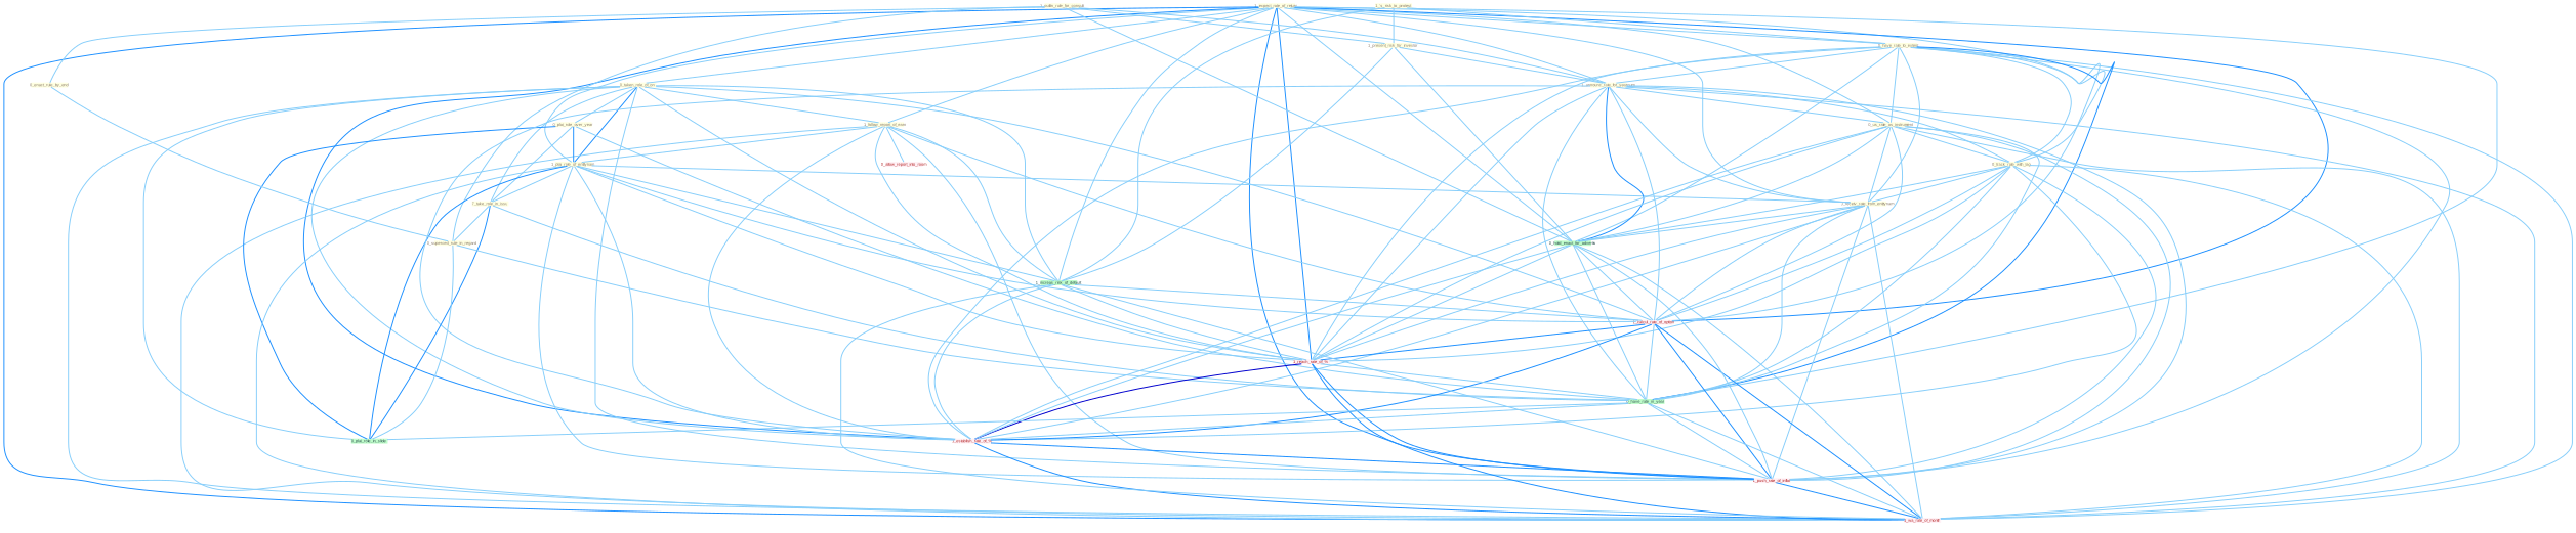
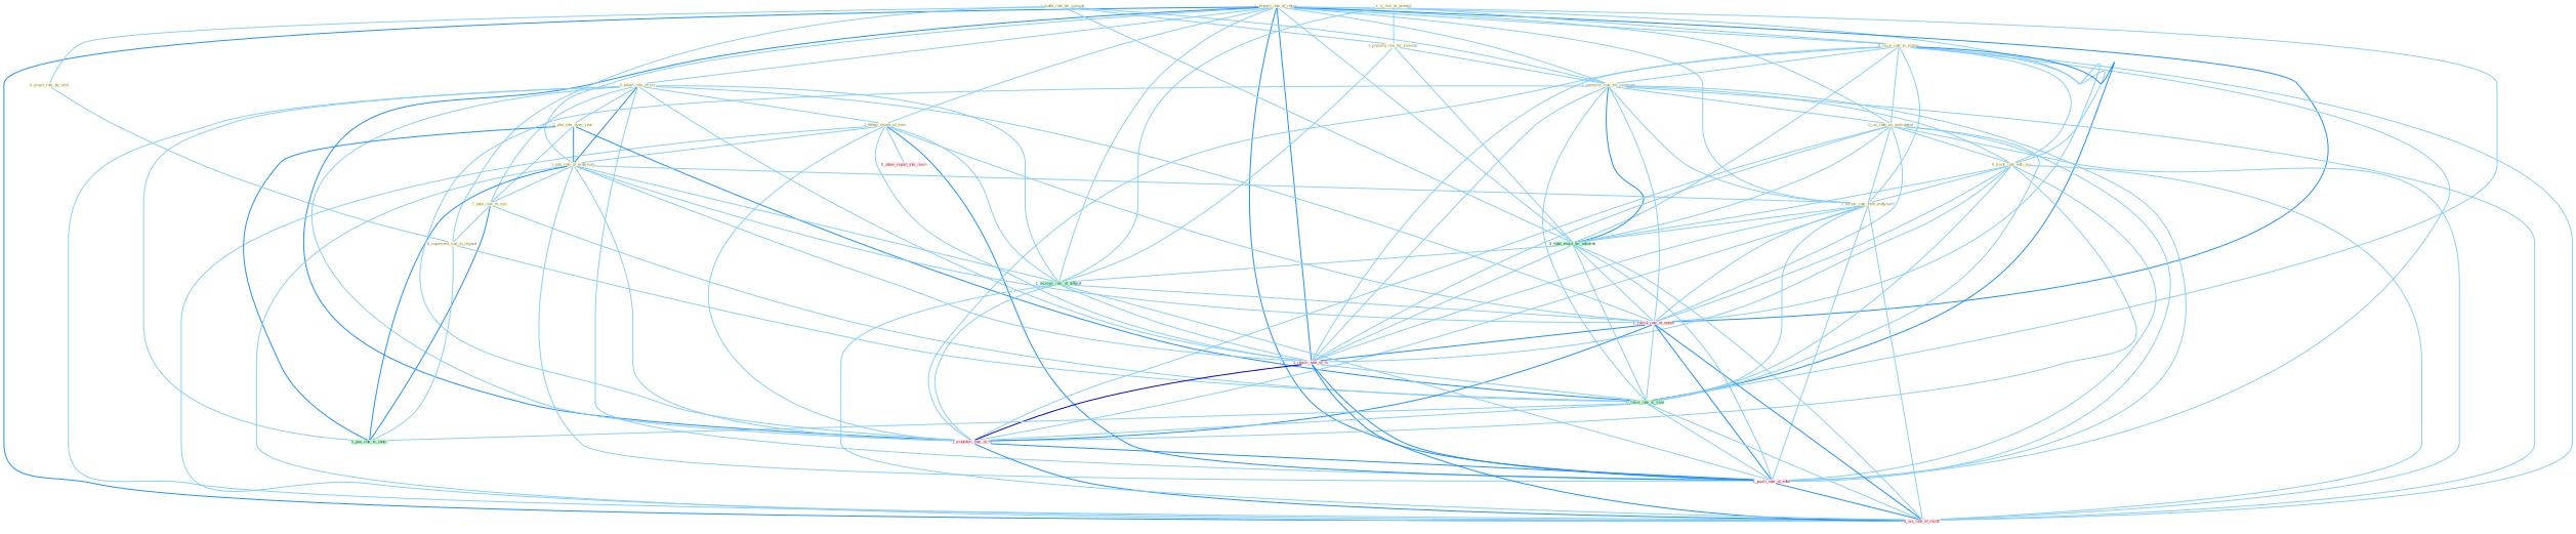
  graph {
    fontname="Liberation Sans"
    node [color="#ffffe0" fixedsize=true fontcolor="#8b7d6b" fontname="Liberation Sans" fontsize=4 shape=polygon style=filled]
    edge [color="#87cefa" fontname="Liberation Sans" w=1]
    "1_expect_rate_of_return " [height=.06 width=.5]
    "0_taken_role_of_on " [height=.06 width=.5]
    "1_follow_report_of_earn " [height=.06 width=.5]
    "1_outlin_rule_for_consult " [height=.06 width=.5]
    "0_plai_role_over_year " [height=.06 width=.5]
    "1_'s_risk_to_protest " [height=.06 width=.5]
    "0_have_rate_to_extent " [height=.06 width=.5]
    "1_plai_role_of_entitynam " [height=.06 width=.5]
    "0_enact_rule_by_end " [height=.06 width=.5]
    "1_present_risk_for_investor " [height=.06 width=.5]
    "1_announc_rate_for_yearnum " [height=.06 width=.5]
    n12 [height=.06 label="7_take_role_in_issu" width=.5]
    "0_us_rate_as_instrument " [height=.06 width=.5]
    "0_track_rate_with_lag " [height=.06 width=.5]
    "0_receiv_rate_from_entitynam " [height=.06 width=.5]
    "0_superced_rule_in_regard " [height=.06 width=.5]
    "0_allow_report_into_room " [color="#fff0f5" fontcolor="#b22222" height=.06 width=.5]
    "1_calcul_rate_of_option " [color="#fff0f5" fontcolor="#b22222" height=.06 width=.5]
    "1_reach_rate_of_% " [color="#fff0f5" fontcolor="#b22222" height=.06 width=.5]
    "1_establish_rate_of_% " [color="#fff0f5" fontcolor="#b22222" height=.06 width=.5]
    "1_push_rate_of_inflat " [color="#fff0f5" fontcolor="#b22222" height=.06 width=.5]
    "1_wa_rate_of_month " [color="#fff0f5" fontcolor="#b22222" height=.06 width=.5]
    "1_increas_risk_of_default " [color="#BDFCC9" fontcolor="#2f4f4f" height=.06 width=.5]
    n24 [color="#BDFCC9" fontcolor="#2f4f4f" height=.06 label="0_hold_enact_for_advertis" width=.5]
    "0_have_rate_in_year " [color="#BDFCC9" fontcolor="#2f4f4f" height=.06 width=.5]
    "0_plai_role_in_slide " [color="#BDFCC9" fontcolor="#2f4f4f" height=.06 width=.5]
    subgraph sub_1 {
      "1_expect_rate_of_return "
      "0_taken_role_of_on "
      "1_follow_report_of_earn "
      "1_outlin_rule_for_consult "
      "0_plai_role_over_year "
      "1_'s_risk_to_protest "
      "0_have_rate_to_extent "
      "1_plai_role_of_entitynam "
      "0_enact_rule_by_end "
      "1_present_risk_for_investor "
      "1_announc_rate_for_yearnum "
      n12
      "0_us_rate_as_instrument "
      "0_track_rate_with_lag "
      "0_receiv_rate_from_entitynam "
      "0_superced_rule_in_regard "
    }
    subgraph sub_2 {
      "0_allow_report_into_room "
      "1_calcul_rate_of_option "
      "1_reach_rate_of_% "
      "1_establish_rate_of_% "
      "1_push_rate_of_inflat "
      "1_wa_rate_of_month "
    }
    "1_expect_rate_of_return " -- "0_taken_role_of_on "
    "1_expect_rate_of_return " -- "1_follow_report_of_earn "
    "1_expect_rate_of_return " -- "0_have_rate_to_extent "
    "1_expect_rate_of_return " -- "1_plai_role_of_entitynam "
    "1_expect_rate_of_return " -- "1_announc_rate_for_yearnum "
    "1_expect_rate_of_return " -- "0_us_rate_as_instrument "
    "1_expect_rate_of_return " -- "0_track_rate_with_lag "
    "1_expect_rate_of_return " -- "0_receiv_rate_from_entitynam "
    "1_expect_rate_of_return " -- "1_calcul_rate_of_option " [color="#1e90ff" w=2]
    "1_expect_rate_of_return " -- "1_reach_rate_of_% " [color="#1e90ff" w=2]
    "1_expect_rate_of_return " -- "1_establish_rate_of_% " [color="#1e90ff" w=2]
    "1_expect_rate_of_return " -- "1_push_rate_of_inflat " [color="#1e90ff" w=2]
    "1_expect_rate_of_return " -- "1_wa_rate_of_month " [color="#1e90ff" w=2]
    "1_expect_rate_of_return " -- "1_increas_risk_of_default "
    "1_expect_rate_of_return " -- n24
    "1_expect_rate_of_return " -- "0_have_rate_in_year "
    "0_taken_role_of_on " -- "1_follow_report_of_earn "
    "0_taken_role_of_on " -- "0_plai_role_over_year "
    "0_taken_role_of_on " -- "1_plai_role_of_entitynam " [color="#1e90ff" w=2]
    "0_taken_role_of_on " -- n12
    "0_taken_role_of_on " -- "1_calcul_rate_of_option "
    "0_taken_role_of_on " -- "1_reach_rate_of_% "
    "0_taken_role_of_on " -- "1_establish_rate_of_% "
    "0_taken_role_of_on " -- "1_push_rate_of_inflat "
    "0_taken_role_of_on " -- "1_wa_rate_of_month "
    "0_taken_role_of_on " -- "1_increas_risk_of_default "
    "0_taken_role_of_on " -- "0_plai_role_in_slide "
    "1_follow_report_of_earn " -- "1_plai_role_of_entitynam "
    "1_follow_report_of_earn " -- "0_allow_report_into_room "
    "1_follow_report_of_earn " -- "1_calcul_rate_of_option "
    "1_follow_report_of_earn " -- "1_reach_rate_of_% "
    "1_follow_report_of_earn " -- "1_establish_rate_of_% "
-   "1_follow_report_of_earn " -- "1_push_rate_of_inflat "
+   "1_follow_report_of_earn " -- "1_push_rate_of_inflat " [color="#1e90ff"]
    "1_follow_report_of_earn " -- "1_wa_rate_of_month "
    "1_follow_report_of_earn " -- "1_increas_risk_of_default "
    "1_outlin_rule_for_consult " -- "0_enact_rule_by_end "
    "1_outlin_rule_for_consult " -- "1_present_risk_for_investor "
    "1_outlin_rule_for_consult " -- "1_announc_rate_for_yearnum "
    "1_outlin_rule_for_consult " -- "0_superced_rule_in_regard "
    "1_outlin_rule_for_consult " -- n24
    "0_plai_role_over_year " -- "1_plai_role_of_entitynam " [color="#1e90ff" w=2]
    "0_plai_role_over_year " -- n12
-   "0_plai_role_over_year " -- "0_have_rate_in_year "
+   "0_plai_role_over_year " -- "0_have_rate_in_year " [color="#1e90ff"]
    "0_plai_role_over_year " -- "0_plai_role_in_slide " [color="#1e90ff" w=2]
    "1_'s_risk_to_protest " -- "0_have_rate_to_extent "
    "1_'s_risk_to_protest " -- "1_present_risk_for_investor "
    "1_'s_risk_to_protest " -- "1_increas_risk_of_default "
    "0_have_rate_to_extent " -- "1_announc_rate_for_yearnum "
    "0_have_rate_to_extent " -- "0_us_rate_as_instrument "
    "0_have_rate_to_extent " -- "0_track_rate_with_lag "
    "0_have_rate_to_extent " -- "0_receiv_rate_from_entitynam "
    "0_have_rate_to_extent " -- "1_calcul_rate_of_option "
    "0_have_rate_to_extent " -- "1_reach_rate_of_% "
    "0_have_rate_to_extent " -- "1_establish_rate_of_% "
    "0_have_rate_to_extent " -- "1_push_rate_of_inflat "
    "0_have_rate_to_extent " -- "1_wa_rate_of_month "
    "0_have_rate_to_extent " -- n24
    "0_have_rate_to_extent " -- "0_have_rate_in_year " [color="#1e90ff" w=2]
    "1_plai_role_of_entitynam " -- n12
    "1_plai_role_of_entitynam " -- "0_receiv_rate_from_entitynam "
    "1_plai_role_of_entitynam " -- "1_calcul_rate_of_option "
    "1_plai_role_of_entitynam " -- "1_reach_rate_of_% "
    "1_plai_role_of_entitynam " -- "1_establish_rate_of_% "
    "1_plai_role_of_entitynam " -- "1_push_rate_of_inflat "
    "1_plai_role_of_entitynam " -- "1_wa_rate_of_month "
    "1_plai_role_of_entitynam " -- "1_increas_risk_of_default "
    "1_plai_role_of_entitynam " -- "0_plai_role_in_slide " [color="#1e90ff" w=2]
    "0_enact_rule_by_end " -- "0_superced_rule_in_regard "
    "1_present_risk_for_investor " -- "1_announc_rate_for_yearnum "
    "1_present_risk_for_investor " -- "1_increas_risk_of_default "
    "1_present_risk_for_investor " -- n24
    "1_announc_rate_for_yearnum " -- "0_us_rate_as_instrument "
    "1_announc_rate_for_yearnum " -- "0_track_rate_with_lag "
    "1_announc_rate_for_yearnum " -- "0_receiv_rate_from_entitynam "
    "1_announc_rate_for_yearnum " -- "1_calcul_rate_of_option "
    "1_announc_rate_for_yearnum " -- "1_reach_rate_of_% "
    "1_announc_rate_for_yearnum " -- "1_establish_rate_of_% "
    "1_announc_rate_for_yearnum " -- "1_push_rate_of_inflat "
    "1_announc_rate_for_yearnum " -- "1_wa_rate_of_month "
    "1_announc_rate_for_yearnum " -- n24 [color="#1e90ff" w=2]
    "1_announc_rate_for_yearnum " -- "0_have_rate_in_year "
    n12 -- "0_superced_rule_in_regard "
    n12 -- "0_have_rate_in_year "
    n12 -- "0_plai_role_in_slide " [color="#1e90ff" w=2]
    "0_us_rate_as_instrument " -- "0_track_rate_with_lag "
    "0_us_rate_as_instrument " -- "0_receiv_rate_from_entitynam "
    "0_us_rate_as_instrument " -- "1_calcul_rate_of_option "
    "0_us_rate_as_instrument " -- "1_reach_rate_of_% "
    "0_us_rate_as_instrument " -- "1_establish_rate_of_% "
    "0_us_rate_as_instrument " -- "1_push_rate_of_inflat "
    "0_us_rate_as_instrument " -- "1_wa_rate_of_month "
    "0_us_rate_as_instrument " -- n24
    "0_us_rate_as_instrument " -- "0_have_rate_in_year "
    "0_track_rate_with_lag " -- "0_receiv_rate_from_entitynam "
    "0_track_rate_with_lag " -- "1_calcul_rate_of_option "
    "0_track_rate_with_lag " -- "1_reach_rate_of_% "
    "0_track_rate_with_lag " -- "1_establish_rate_of_% "
    "0_track_rate_with_lag " -- "1_push_rate_of_inflat "
    "0_track_rate_with_lag " -- "1_wa_rate_of_month "
    "0_track_rate_with_lag " -- n24
    "0_track_rate_with_lag " -- "0_have_rate_in_year "
    "0_receiv_rate_from_entitynam " -- "1_calcul_rate_of_option "
    "0_receiv_rate_from_entitynam " -- "1_reach_rate_of_% "
    "0_receiv_rate_from_entitynam " -- "1_establish_rate_of_% "
    "0_receiv_rate_from_entitynam " -- "1_push_rate_of_inflat "
    "0_receiv_rate_from_entitynam " -- "1_wa_rate_of_month "
    "0_receiv_rate_from_entitynam " -- n24
    "0_receiv_rate_from_entitynam " -- "0_have_rate_in_year "
    "0_superced_rule_in_regard " -- "0_have_rate_in_year "
    "0_superced_rule_in_regard " -- "0_plai_role_in_slide "
    "1_calcul_rate_of_option " -- "1_reach_rate_of_% " [color="#1e90ff" w=2]
    "1_calcul_rate_of_option " -- "1_establish_rate_of_% " [color="#1e90ff" w=2]
    "1_calcul_rate_of_option " -- "1_push_rate_of_inflat " [color="#1e90ff" w=2]
    "1_calcul_rate_of_option " -- "1_wa_rate_of_month " [color="#1e90ff" w=2]
    "1_calcul_rate_of_option " -- "0_have_rate_in_year "
    "1_reach_rate_of_% " -- "1_establish_rate_of_% " [color="#0000cd" w=3]
    "1_reach_rate_of_% " -- "1_push_rate_of_inflat " [color="#1e90ff" w=2]
    "1_reach_rate_of_% " -- "1_wa_rate_of_month " [color="#1e90ff" w=2]
    "1_reach_rate_of_% " -- "0_have_rate_in_year "
    "1_establish_rate_of_% " -- "1_push_rate_of_inflat " [color="#1e90ff" w=2]
    "1_establish_rate_of_% " -- "1_wa_rate_of_month " [color="#1e90ff" w=2]
    "1_push_rate_of_inflat " -- "1_wa_rate_of_month " [color="#1e90ff" w=2]
    "1_increas_risk_of_default " -- "1_calcul_rate_of_option "
    "1_increas_risk_of_default " -- "1_reach_rate_of_% "
    "1_increas_risk_of_default " -- "1_establish_rate_of_% "
    "1_increas_risk_of_default " -- "1_push_rate_of_inflat "
    "1_increas_risk_of_default " -- "1_wa_rate_of_month "
    n24 -- "1_calcul_rate_of_option "
    n24 -- "1_reach_rate_of_% "
-   n24 -- "1_establish_rate_of_% "
+   n24 -- "1_increas_risk_of_default "
    n24 -- "1_push_rate_of_inflat "
    n24 -- "1_wa_rate_of_month "
    n24 -- "0_have_rate_in_year "
    "0_have_rate_in_year " -- "1_establish_rate_of_% "
    "0_have_rate_in_year " -- "1_push_rate_of_inflat "
    "0_have_rate_in_year " -- "1_wa_rate_of_month "
    "0_have_rate_in_year " -- "0_plai_role_in_slide "
  }
